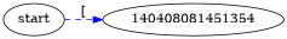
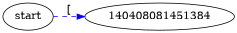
  digraph {
    rankdir=LR
    n1 [label=start]
-   140408081451384 [label=140408081451354]
+   140408081451384
    n1 -> 140408081451384 [label="[" color=blue style=dashed]
  }
